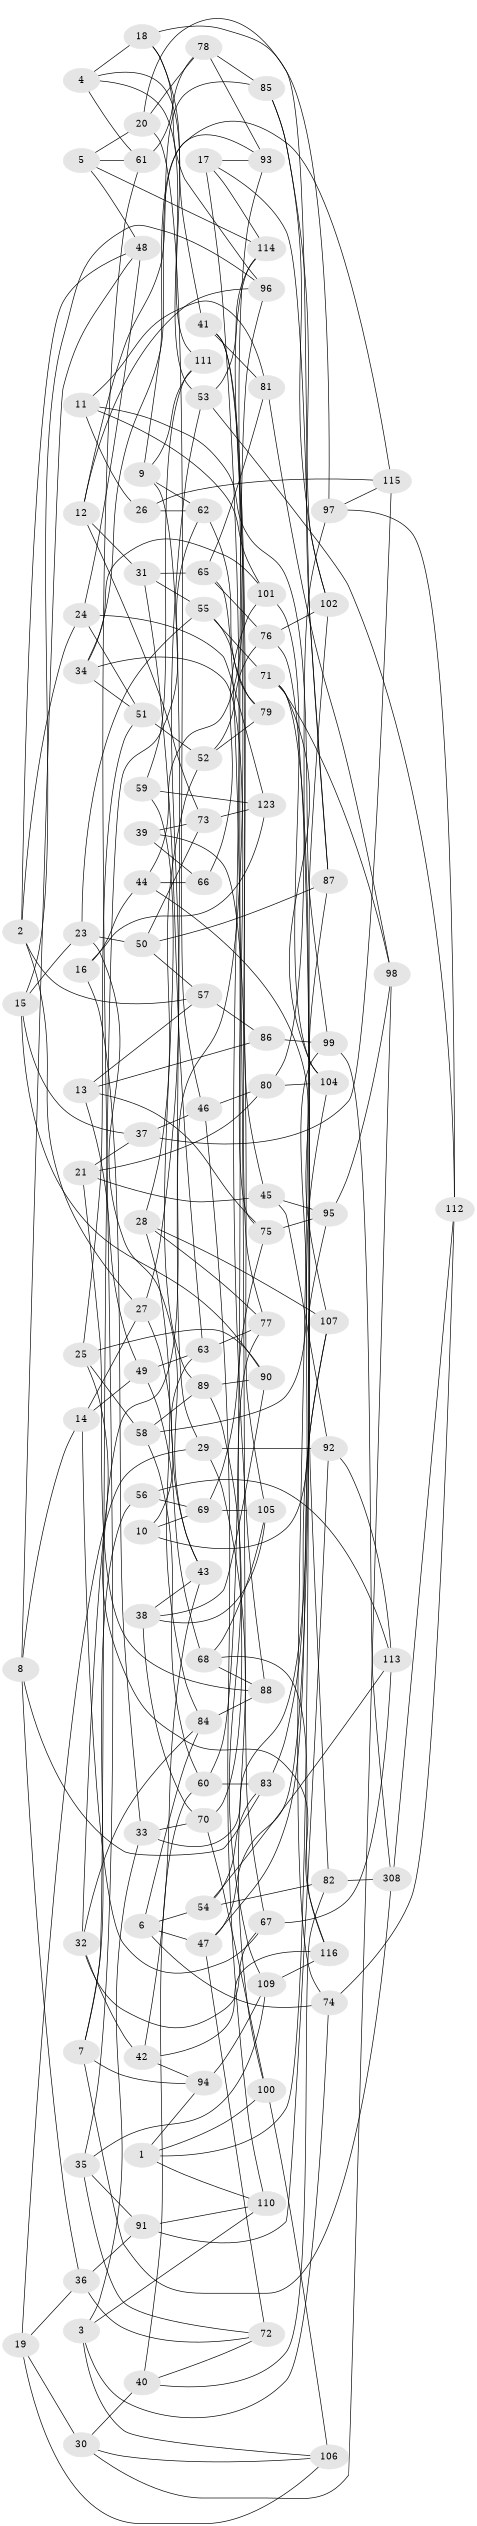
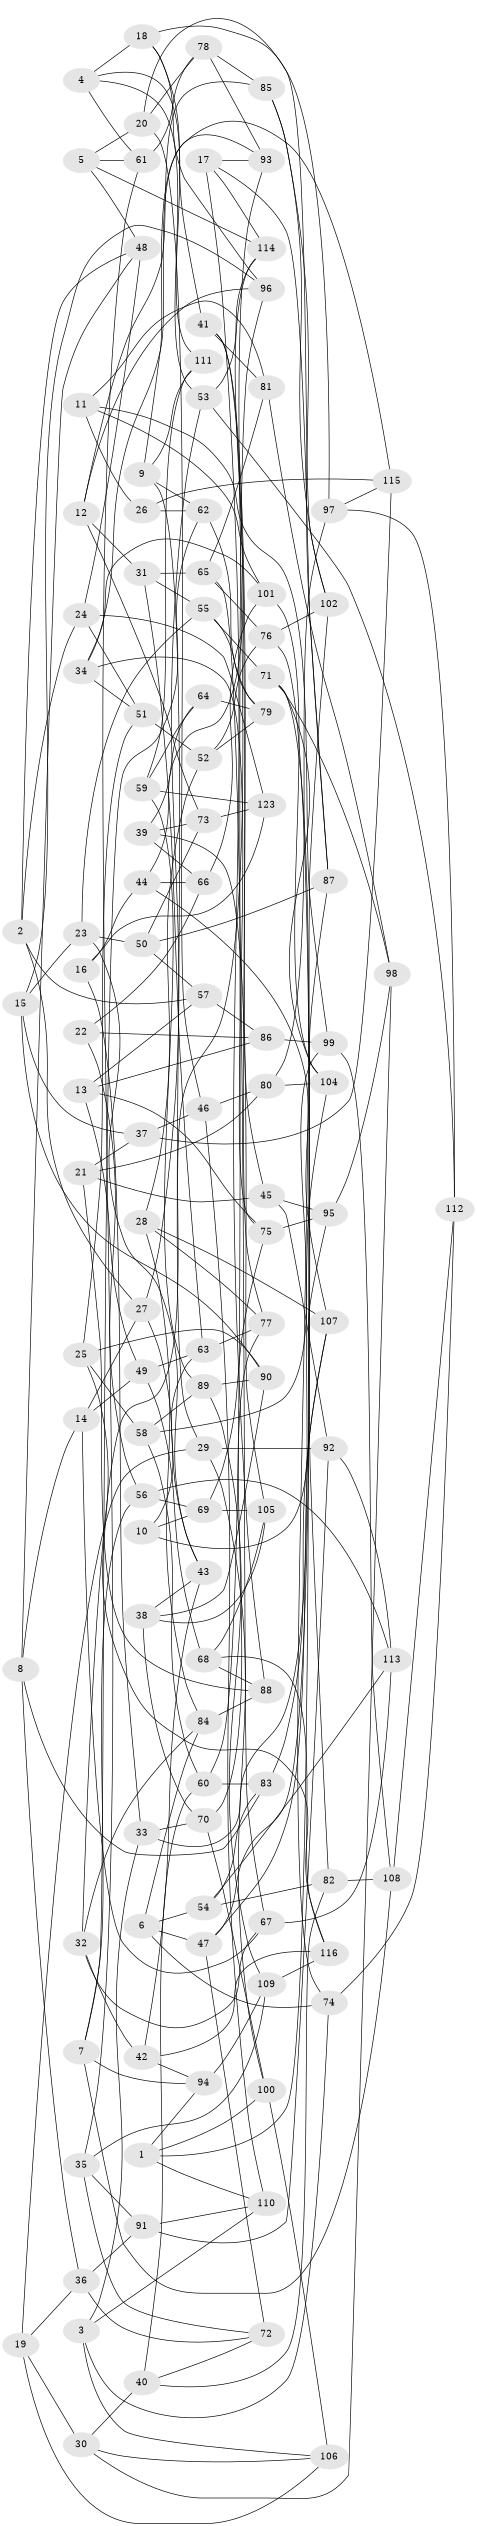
  graph {
    rankdir=LR
    node [color=gray90 style=filled]
    1
    87
    94
    100
    110
    109
    106
    2
    24
    27
    48
    57
    n13 [label=123]
    51
    53
    43
    86
    3
    33
    74
    70
    104
    112
    4
    18
    61
    111
    96
    41
    102
    114
    78
    5
    20
    46
    97
    6
    47
    54
    84
    107
    72
    83
    82
    113
    88
    7
    56
    62
-   108 [label=308]
+   108
    69
    79
    8
    14
    36
    49
    67
    91
    9
    29
    115
    92
    10
    63
    95
+   22
    66
    77
    75
    105
    98
    11
    26
    81
    99
    101
    12
    31
    73
    85
    55
    65
    13
    68
    15
    23
    37
    90
    50
    16
    44
+   64
    17
    93
    45
    19
    30
    40
    80
    21
    71
    52
    25
    58
    116
    60
    89
    28
    76
    32
    42
    34
    35
    38
    39
    59
    1 -- 87
    1 -- 94
    1 -- 100
    1 -- 110
    94 -- 109
    100 -- 106
    109 -- 116
    2 -- 24
    2 -- 27
    2 -- 48
    2 -- 57
    24 -- 48
    24 -- n13
    24 -- 51
    27 -- 53
    27 -- 43
    57 -- 86
    51 -- 52
    53 -- 112
    53 -- 114
    86 -- 99
    3 -- 110
    3 -- 106
    3 -- 33
    3 -- 74
    33 -- 70
    33 -- 104
    74 -- 112
    70 -- 100
    70 -- 77
    4 -- 53
    4 -- 18
    4 -- 61
    4 -- 111
    18 -- 96
    18 -- 41
    18 -- 102
    61 -- 78
    41 -- 77
    41 -- 81
    41 -- 45
    78 -- 85
    78 -- 93
    5 -- 48
    5 -- 61
    5 -- 114
    5 -- 20
    20 -- 78
    20 -- 46
    20 -- 97
    46 -- 110
    46 -- 80
    97 -- 112
    97 -- 115
    6 -- 74
    6 -- 47
    6 -- 54
    6 -- 84
    47 -- 102
    47 -- 107
    47 -- 72
    54 -- 83
    54 -- 82
    54 -- 113
    84 -- 88
    83 -- 107
    82 -- 108
    7 -- 94
    7 -- 56
    7 -- 62
    7 -- 108
    56 -- 113
    56 -- 69
    62 -- 79
    108 -- 112
    69 -- 75
    69 -- 105
    8 -- 48
    8 -- 83
    8 -- 14
    8 -- 36
    14 -- 27
    14 -- 49
    14 -- 67
    36 -- 72
    36 -- 91
    49 -- 63
    49 -- 68
    67 -- 113
    91 -- 110
    91 -- 92
    9 -- 111
    9 -- 62
    9 -- 29
    9 -- 115
    29 -- 100
    29 -- 92
    92 -- 113
    10 -- 69
    10 -- 63
    10 -- 95
    63 -- 77
    95 -- 98
+   22 -- 86
+   22 -- 56
+   22 -- 66
    66 -- 101
    75 -- 95
    11 -- 26
    11 -- 81
    11 -- 99
    11 -- 101
    26 -- 62
    26 -- 115
    81 -- 98
    99 -- 108
    101 -- 104
    12 -- 96
    12 -- 31
    12 -- 73
    12 -- 85
    31 -- 63
    31 -- 55
    31 -- 65
    73 -- n13
    85 -- 87
    85 -- 102
    55 -- 79
    55 -- 71
    65 -- 67
    65 -- 81
    65 -- 76
    13 -- 57
    13 -- 86
    13 -- 49
    13 -- 75
    68 -- 88
    68 -- 105
    68 -- 116
    15 -- 96
    15 -- 23
    15 -- 37
    15 -- 90
    23 -- 43
    23 -- 55
    23 -- 50
    37 -- 46
    37 -- 115
    50 -- 87
    50 -- 57
    50 -- 73
    16 -- n13
    16 -- 33
    16 -- 44
    44 -- 114
    44 -- 107
    44 -- 66
+   64 -- 79
    17 -- 87
    17 -- 114
    17 -- 88
    17 -- 93
    45 -- 92
    45 -- 95
    19 -- 106
    19 -- 36
    19 -- 29
    19 -- 30
    30 -- 106
    30 -- 98
    30 -- 40
    40 -- 72
    40 -- 82
    40 -- 60
    80 -- 104
    80 -- 97
    21 -- 88
    21 -- 37
    21 -- 45
    21 -- 80
    71 -- 74
    71 -- 104
    71 -- 98
    52 -- 79
    52 -- 76
    25 -- 51
    25 -- 90
    25 -- 58
    25 -- 116
    58 -- 99
    58 -- 60
    58 -- 89
    60 -- 96
    60 -- 83
    89 -- 109
    89 -- 90
    28 -- 84
    28 -- 107
    28 -- 77
    28 -- 52
    76 -- 102
    76 -- 82
    32 -- 84
    32 -- 67
    32 -- 93
    32 -- 42
    42 -- 94
    42 -- 43
    42 -- 116
    34 -- 51
    34 -- 75
    34 -- 101
    34 -- 93
    35 -- 109
    35 -- 61
    35 -- 72
    35 -- 91
    38 -- 43
    38 -- 70
    38 -- 105
    38 -- 90
    39 -- 66
    39 -- 105
    39 -- 73
+   39 -- 64
    59 -- n13
    59 -- 111
+   59 -- 64
    59 -- 89
  }
